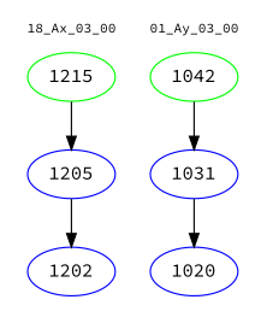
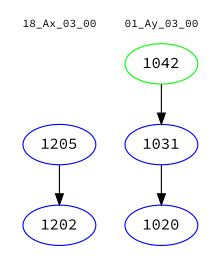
  digraph {
    fontname="Source Code Pro"
    node [color=blue fontname="Source Code Pro"]
    edge [color=black fontname="Source Code Pro"]
-   n1 [color=green label=1215]
    n2 [label=1205]
    n3 [label=1202]
    n4 [color=green label=1042]
    n5 [label=1031]
    n6 [label=1020]
    subgraph cluster_1 {
      color=white
      fontsize=10
      label="18_Ax_03_00"
-     n1
      n2
      n3
    }
    subgraph cluster_2 {
      color=white
      fontsize=10
      label="01_Ay_03_00"
      n4
      n5
      n6
    }
-   n1 -> n2
    n2 -> n3
    n4 -> n5
    n5 -> n6
  }
